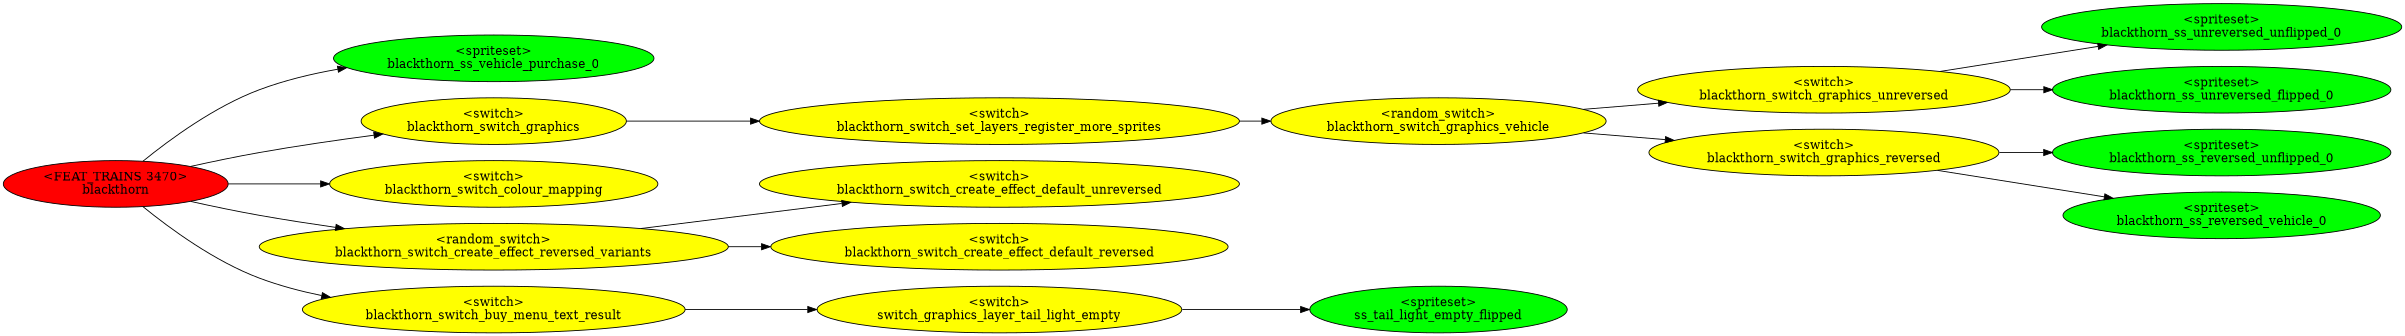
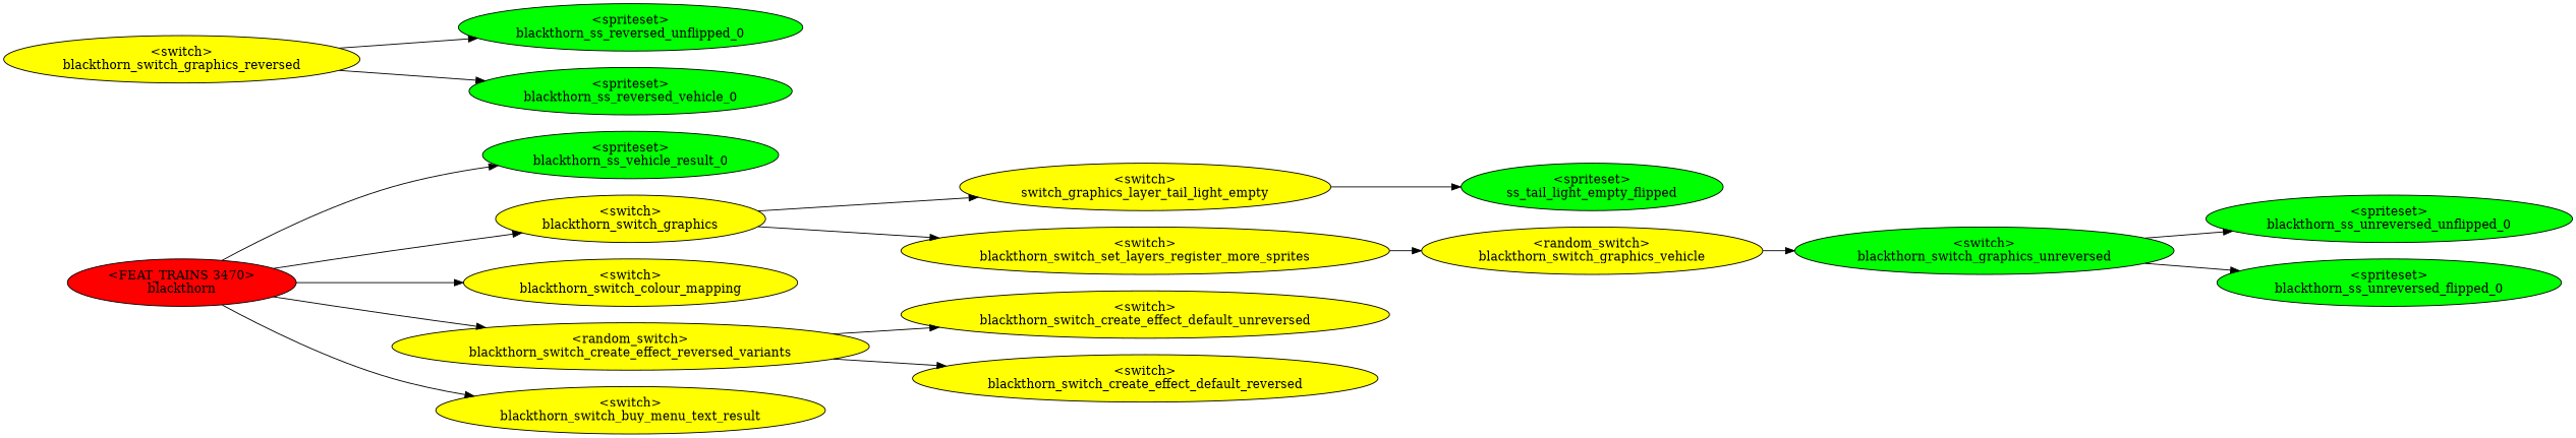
  digraph {
    rankdir=LR
    node [fillcolor=yellow style=filled]
    n1 [fillcolor=green label="<spriteset>\nss_tail_light_empty_flipped"]
    n2 [label="<switch>\nswitch_graphics_layer_tail_light_empty"]
    n3 [fillcolor=green label="<spriteset>\nblackthorn_ss_unreversed_unflipped_0"]
    n4 [fillcolor=green label="<spriteset>\nblackthorn_ss_unreversed_flipped_0"]
-   n5 [label="<switch>\nblackthorn_switch_graphics_unreversed"]
+   n5 [fillcolor=green label="<switch>\nblackthorn_switch_graphics_unreversed"]
    n6 [fillcolor=green label="<spriteset>\nblackthorn_ss_reversed_unflipped_0"]
    n7 [fillcolor=green label="<spriteset>\nblackthorn_ss_reversed_vehicle_0"]
    n8 [label="<switch>\nblackthorn_switch_graphics_reversed"]
    n9 [label="<random_switch>\nblackthorn_switch_graphics_vehicle"]
-   n10 [fillcolor=green label="<spriteset>\nblackthorn_ss_vehicle_purchase_0"]
+   n10 [fillcolor=green label="<spriteset>\nblackthorn_ss_vehicle_result_0"]
    n11 [label="<switch>\nblackthorn_switch_set_layers_register_more_sprites"]
    n12 [label="<switch>\nblackthorn_switch_graphics"]
    n13 [label="<switch>\nblackthorn_switch_colour_mapping"]
    n14 [label="<switch>\nblackthorn_switch_create_effect_default_unreversed"]
    n15 [label="<switch>\nblackthorn_switch_create_effect_default_reversed"]
    n16 [label="<random_switch>\nblackthorn_switch_create_effect_reversed_variants"]
    n17 [label="<switch>\nblackthorn_switch_buy_menu_text_result"]
    n18 [fillcolor=red label="<FEAT_TRAINS 3470>\nblackthorn"]
    n2 -> n1
    n5 -> n3
    n5 -> n4
    n8 -> n6
    n8 -> n7
    n9 -> n5
-   n9 -> n8
    n11 -> n9
-   n17 -> n2
+   n12 -> n2
    n12 -> n11
    n16 -> n14
    n16 -> n15
    n18 -> n10
    n18 -> n12
    n18 -> n13
    n18 -> n16
    n18 -> n17
  }
